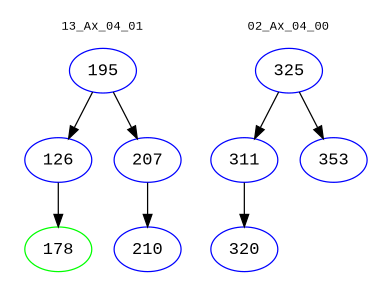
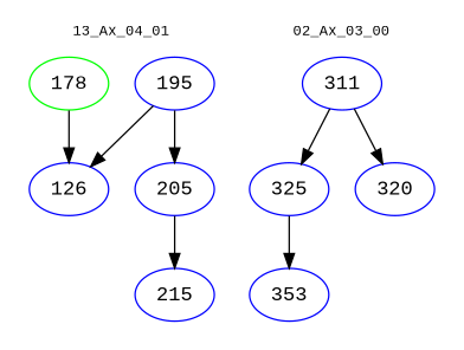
  digraph {
    fontname="Liberation Mono"
    node [color=blue fontname="Liberation Mono"]
    edge [color=black fontname="Liberation Mono"]
    n1 [label=195]
    n2 [label=126]
-   n3 [label=207]
+   n3 [label=205]
    n4 [color=green label=178]
-   n5 [label=210]
+   n5 [label=215]
    n6 [label=325]
    n7 [label=311]
    n8 [label=353]
    n9 [label=320]
    subgraph cluster_1 {
      color=white
      fontsize=10
      label="13_Ax_04_01"
      n1
      n2
      n3
      n4
      n5
    }
    subgraph cluster_2 {
      color=white
      fontsize=10
-     label="02_Ax_04_00"
+     label="02_Ax_03_00"
      n6
      n7
      n8
      n9
    }
    n1 -> n2
    n1 -> n3
-   n2 -> n4
+   n4 -> n2
    n3 -> n5
-   n6 -> n7
+   n7 -> n6
    n6 -> n8
    n7 -> n9
  }
